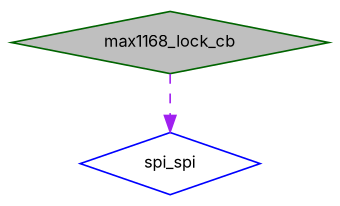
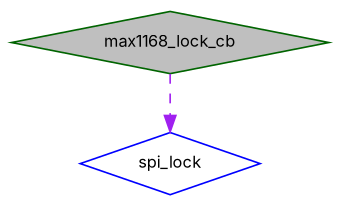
  digraph {
    rankdir=TB
    fontname=Inter
    node [fontname=Inter fontsize=10 shape=diamond style=filled]
    n1 [color=darkgreen fillcolor=grey75 fontcolor=black height=0.2 label=max1168_lock_cb width=0.4]
-   n2 [color=blue fillcolor=white height=0.2 label=spi_spi width=0.4]
+   n2 [color=blue fillcolor=white height=0.2 label=spi_lock width=0.4]
    n1 -> n2 [color=purple fontname=Inter fontsize=10 labelfontname=FreeSans labelfontsize=10 style=dashed]
  }
